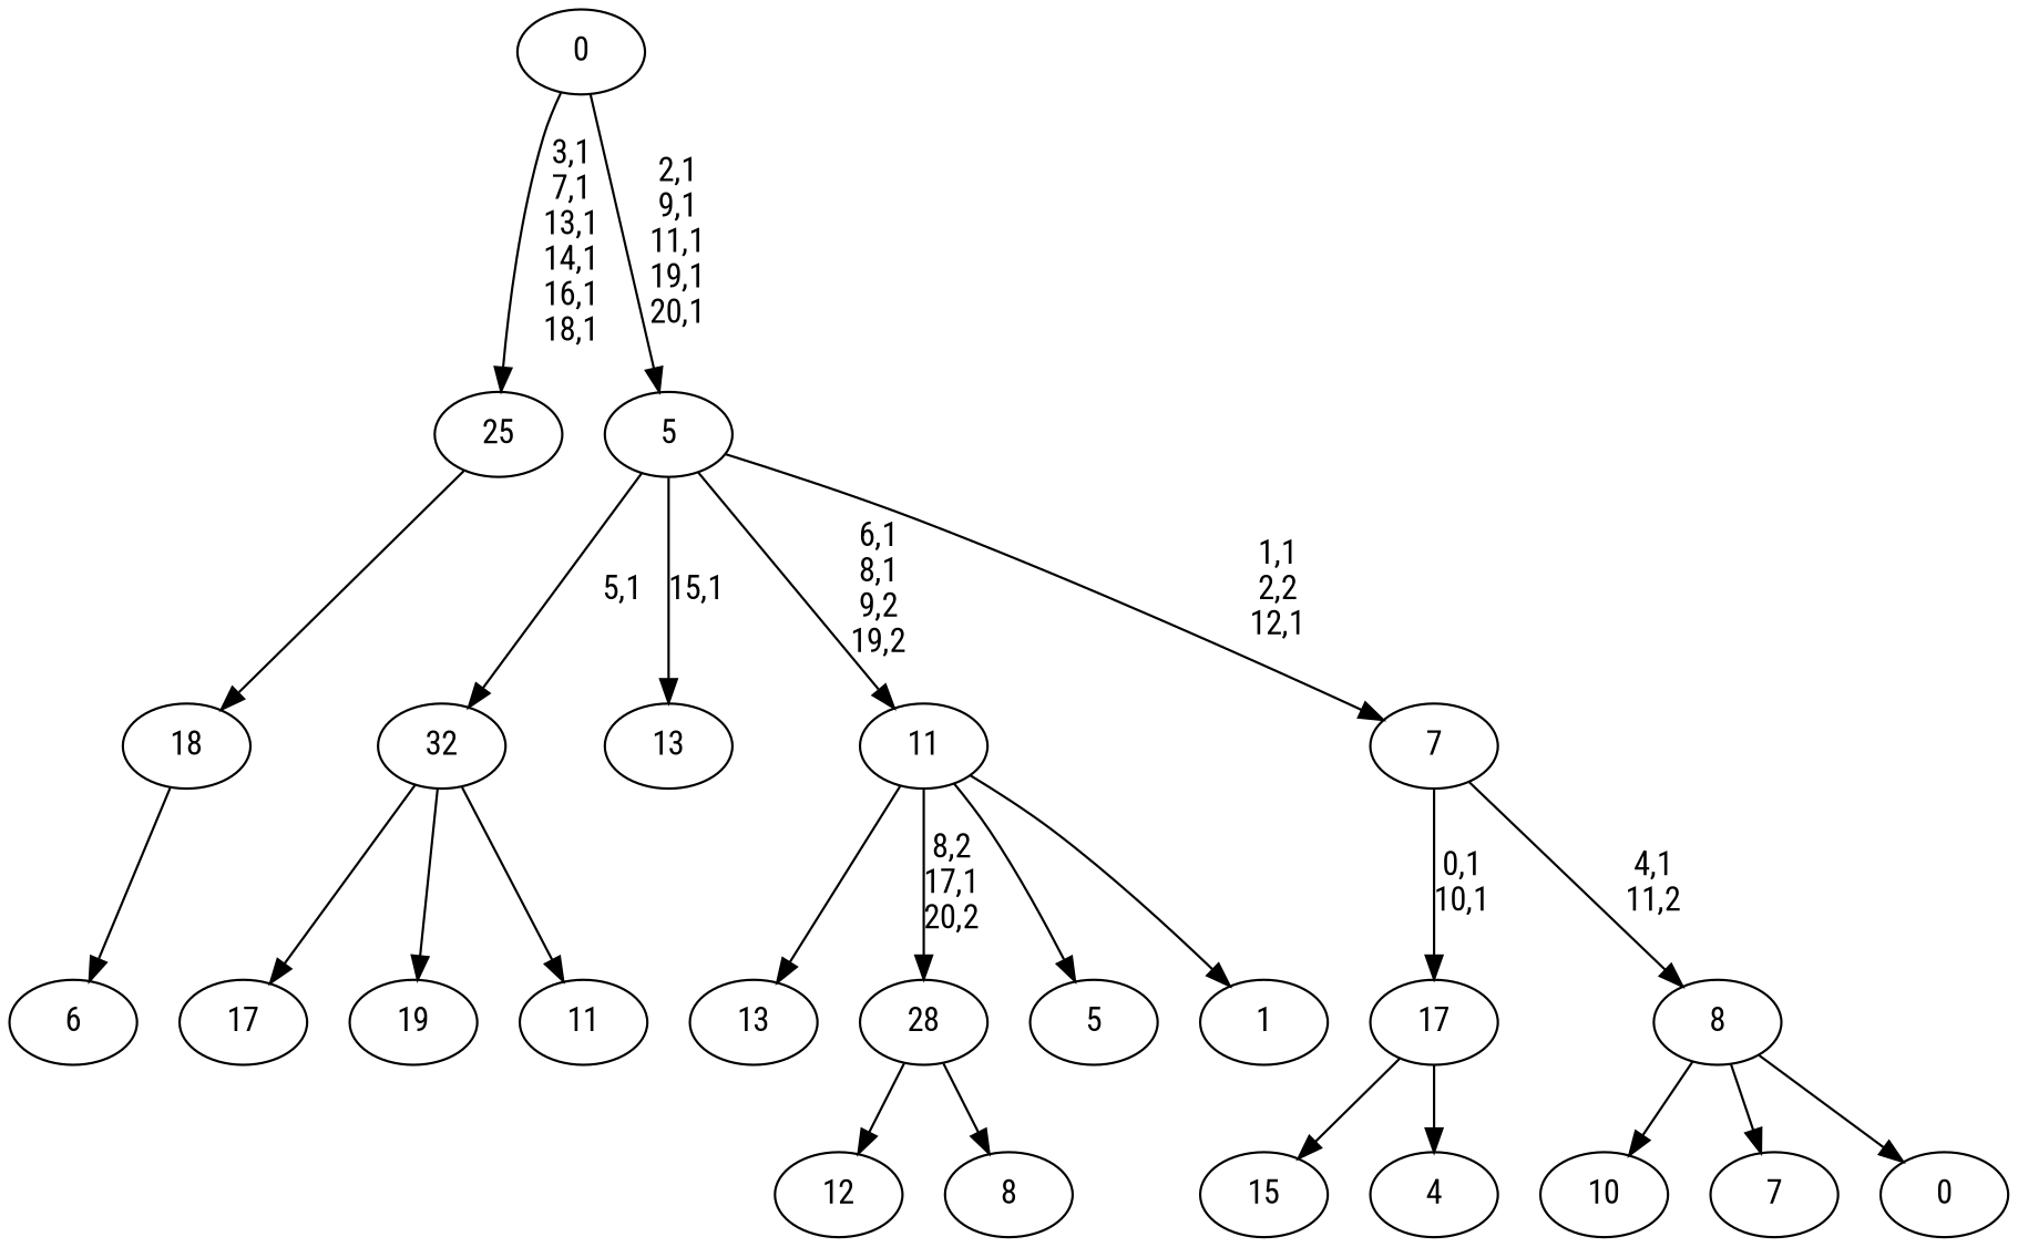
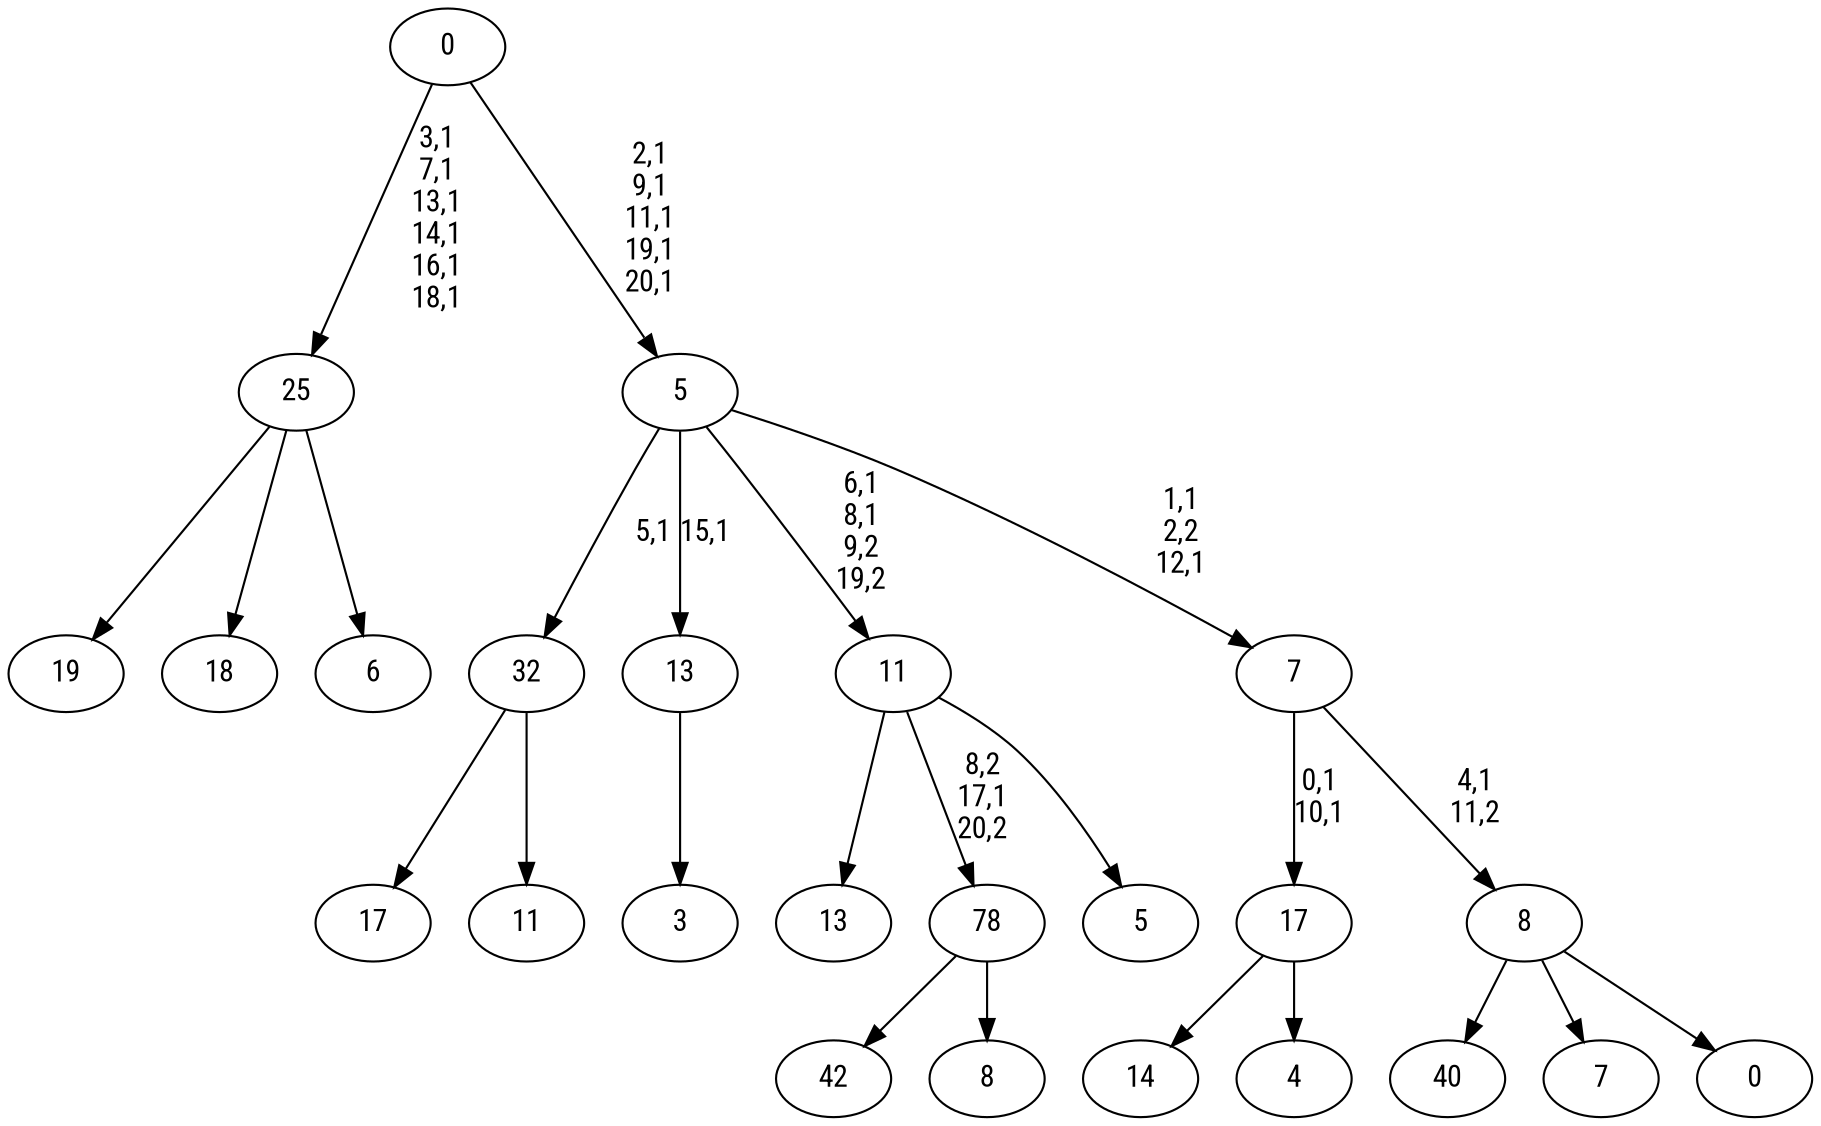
  digraph {
    fontname="Roboto Condensed"
    node [fontname="Roboto Condensed"]
    edge [fontname="Roboto Condensed"]
    n1 [label=17]
    n2 [label=19]
    n3 [label=18]
-   n4 [label=15]
+   n4 [label=14]
    n5 [label=13]
-   n6 [label=12]
+   n6 [label=42]
    n7 [label=11]
    32
-   n9 [label=10]
+   n9 [label=40]
    n10 [label=8]
-   28
+   28 [label=78]
    n12 [label=7]
    n13 [label=6]
    25
    n15 [label=5]
    n16 [label=4]
    17
+   n18 [label=3]
    13
-   n20 [label=1]
    11
    n22 [label=0]
    8
    7
    5
    0
    32 -> n1
    32 -> n7
    28 -> n6
    28 -> n10
-   32 -> n2
+   25 -> n2
    25 -> n3
-   n3 -> n13
+   25 -> n13
    17 -> n4
    17 -> n16
+   13 -> n18
    11 -> n5
    11 -> 28 [label="8,2\n17,1\n20,2"]
    11 -> n15
-   11 -> n20
    8 -> n9
    8 -> n12
    8 -> n22
    7 -> 17 [label="0,1\n10,1"]
    7 -> 8 [label="4,1\n11,2"]
    5 -> 32 [label="5,1"]
    5 -> 13 [label="15,1"]
    5 -> 11 [label="6,1\n8,1\n9,2\n19,2"]
    5 -> 7 [label="1,1\n2,2\n12,1"]
    0 -> 25 [label="3,1\n7,1\n13,1\n14,1\n16,1\n18,1"]
    0 -> 5 [label="2,1\n9,1\n11,1\n19,1\n20,1"]
  }
